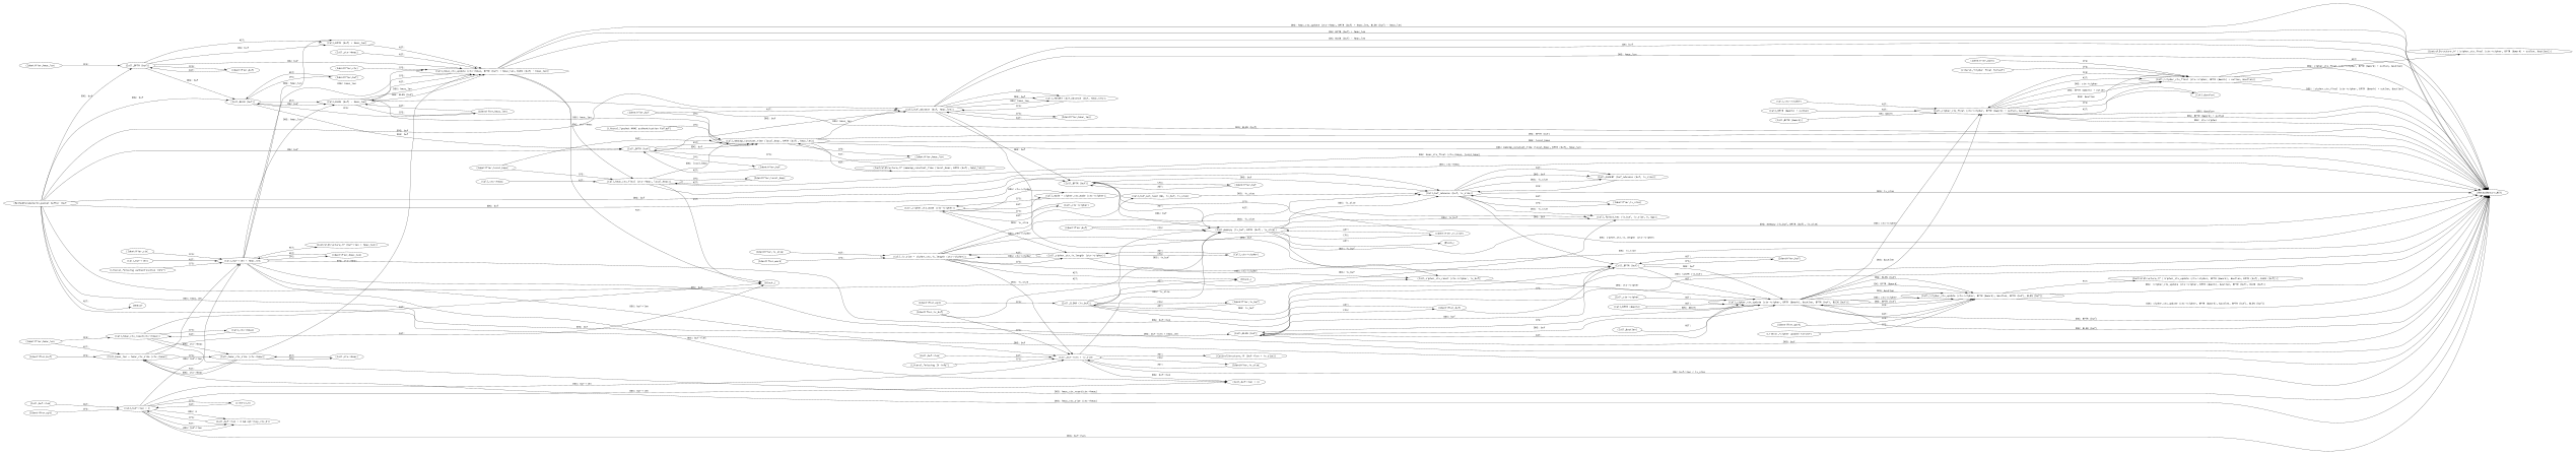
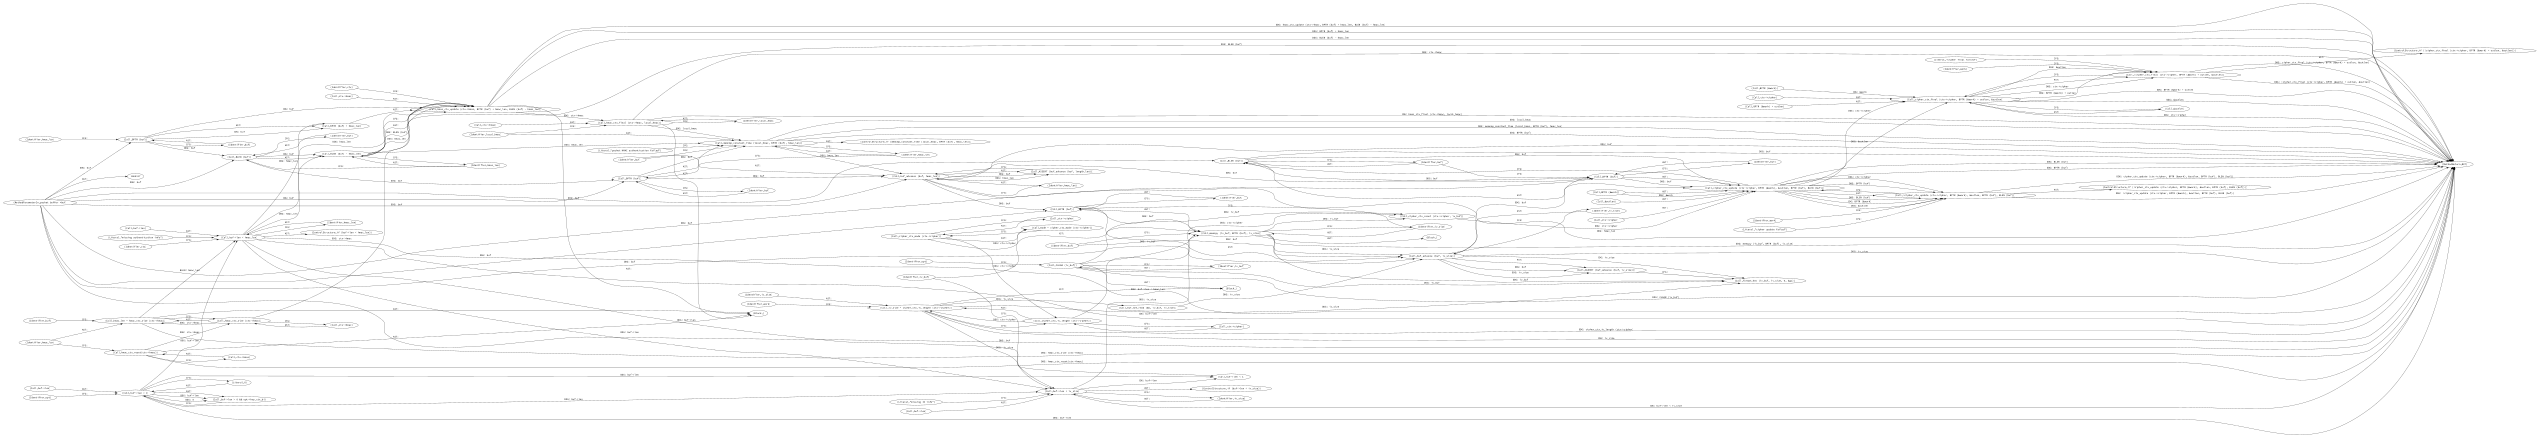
  digraph {
    fontname="Source Code Pro"
    rankdir=LR
    node [fontname="Source Code Pro"]
    edge [fontname="Source Code Pro"]
    n1 [label="(Call,BLEN (buf))"]
    n2 [label="(Call,cipher_ctx_update (ctx->cipher, BPTR (&work), &outlen, BPTR (buf), BLEN (buf)))"]
    n3 [label="(MethodReturn,RET)"]
    n4 [label="(Identifier,buf)"]
    n5 [label="(Call,!cipher_ctx_update (ctx->cipher, BPTR (&work), &outlen, BPTR (buf), BLEN (buf)))"]
    n6 [label="(Call,cipher_ctx_final (ctx->cipher, BPTR (&work) + outlen, &outlen))"]
    n7 [label="(Call,BPTR (buf))"]
    n8 [label="(Identifier,buf)"]
    n9 [label="(Call,buf_advance (buf, hmac_len))"]
    n10 [label="(Call,BPTR (buf))"]
-   n11 [label="(Call,ASSERT (buf_advance (buf, hmac_len)))"]
+   n11 [label="(Call,ASSERT (buf_advance (buf, length_len)))"]
    n12 [label="(Identifier,hmac_len)"]
    n13 [label="(Call,buf_advance (buf, iv_size))"]
    n14 [label="(Call,memcpy (iv_buf, BPTR (buf), iv_size))"]
    n15 [label="(Identifier,buf)"]
    n16 [label="(Call,BPTR (buf))"]
    n17 [label="(Call,memcmp_constant_time (local_hmac, BPTR (buf), hmac_len))"]
    n18 [label="(Identifier,buf)"]
    n19 [label="(Identifier,hmac_len)"]
    n20 [label="(ControlStructure,if (memcmp_constant_time (local_hmac, BPTR (buf), hmac_len)))"]
    n21 [label="(Call,BLEN (buf))"]
    n22 [label="(Call,BLEN (buf) - hmac_len)"]
    n23 [label="(Identifier,buf)"]
    n24 [label="(Call,hmac_ctx_update (ctx->hmac, BPTR (buf) + hmac_len, BLEN (buf) - hmac_len))"]
    n25 [label="(Identifier,hmac_len)"]
    n26 [label="(Call,BPTR (buf))"]
    n27 [label="(Identifier,buf)"]
    n28 [label="(Call,BPTR (buf) + hmac_len)"]
    n29 [label="(Call,hmac_ctx_final (ctx->hmac, local_hmac))"]
    n30 [label="(Block,)"]
    n31 [label="(MethodParameterIn,packet buffer *buf)"]
    1000117
    n33 [label="(Call,format_hex (iv_buf, iv_size, 0, &gc))"]
    n34 [label="(Identifier,iv_size)"]
    n35 [label="(Call,ASSERT (buf_advance (buf, iv_size)))"]
    n36 [label="(Identifier,local_hmac)"]
    n37 [label="(Call,hmac_ctx_size (ctx->hmac))"]
    n38 [label="(Call,hmac_len = hmac_ctx_size (ctx->hmac))"]
    n39 [label="(Call,ctx->hmac)"]
    n40 [label="(Call,buf->len < hmac_len)"]
    n41 [label="(Call,hmac_ctx_reset(ctx->hmac))"]
    n42 [label="(Call,ctx->hmac)"]
    n43 [label="(Call,buf->len < iv_size)"]
    n44 [label="(ControlStructure,if (buf->len < hmac_len))"]
    n45 [label="(Identifier,hmac_len)"]
    n46 [label="(Call,buf->len < 1)"]
    n47 [label="(ControlStructure,if (buf->len < iv_size))"]
    n48 [label="(Identifier,iv_size)"]
    n49 [label="(Call,buf->len > 0)"]
    n50 [label="(Literal,0)"]
    n51 [label="(Call,buf->len > 0 && opt->key_ctx_bi)"]
    n52 [label="(Call,buf_set_read (&b, iv_buf, iv_size))"]
    n53 [label="(Identifier,iv_size)"]
    n54 [label="(Block,)"]
    n55 [label="(Call,cipher_ctx_reset (ctx->cipher, iv_buf))"]
    n56 [label="(Call,CLEAR (iv_buf))"]
    n57 [label="(Block,)"]
    n58 [label="(Identifier,iv_buf)"]
    n59 [label="(Call,iv_size = cipher_ctx_iv_length (ctx->cipher))"]
    n60 [label="(Call,cipher_ctx_iv_length (ctx->cipher))"]
    n61 [label="(Call,ctx->cipher)"]
    n62 [label="(Call,cipher_ctx_mode (ctx->cipher))"]
    n63 [label="(Call,ctx->cipher)"]
    n64 [label="(Call,mode = cipher_ctx_mode (ctx->cipher))"]
    n65 [label="(ControlStructure,if (!cipher_ctx_update (ctx->cipher, BPTR (&work), &outlen, BPTR (buf), BLEN (buf))))"]
    n66 [label="(Call,!cipher_ctx_final (ctx->cipher, BPTR (&work) + outlen, &outlen))"]
    n67 [label="(Call,&outlen)"]
    n68 [label="(ControlStructure,if (!cipher_ctx_final (ctx->cipher, BPTR (&work) + outlen, &outlen)))"]
    n69 [label="(Identifier,ctx)"]
    n70 [label="(Identifier,hmac_len)"]
    n71 [label="(Identifier,work)"]
    n72 [label="(Identifier,opt)"]
    n73 [label="(Call,BPTR (&work) + outlen)"]
    n74 [label="(Call,BPTR (&work))"]
    n75 [label="(Call,buf->len)"]
    n76 [label="(Call,ctx->hmac)"]
    n77 [label="(Identifier,work)"]
    n78 [label="(Literal,\"cipher update failed\")"]
    n79 [label="(Call,buf->len)"]
    n80 [label="(Identifier,work)"]
    n81 [label="(Literal,\"cipher final failed\")"]
    n82 [label="(Identifier,buf)"]
    n83 [label="(Identifier,opt)"]
    n84 [label="(Call,ctx->cipher)"]
    n85 [label="(Identifier,buf)"]
    n86 [label="(Literal,\"missing authentication info\")"]
    n87 [label="(Literal,\"packet HMAC authentication failed\")"]
    n88 [label="(Literal,\"missing IV info\")"]
    n89 [label="(Call,buf->len)"]
    n90 [label="(Call,&outlen)"]
    n91 [label="(Identifier,iv_buf)"]
    n92 [label="(Identifier,iv_size)"]
    n93 [label="(Identifier,ctx)"]
    n94 [label="(Identifier,buf)"]
    n95 [label="(Identifier,hmac_len)"]
    n96 [label="(Identifier,local_hmac)"]
    n97 [label="(Call,ctx->cipher)"]
    n98 [label="(Call,BPTR (&work))"]
    n99 [label="(Call,ctx->hmac)"]
    n1 -> n2 [label="AST: "]
    n1 -> n2 [label="DDG: buf"]
    n1 -> n3 [label="DDG: buf"]
    n1 -> n4 [label="CFG: "]
    n2 -> n1 [label="CFG: "]
    n2 -> n3 [label="DDG: BLEN (buf)"]
    n2 -> n3 [label="DDG: BPTR (buf)"]
    n2 -> n5 [label="AST: "]
    n2 -> n5 [label="DDG: BLEN (buf)"]
    n2 -> n5 [label="DDG: BPTR (&work)"]
    n2 -> n5 [label="DDG: &outlen"]
    n2 -> n5 [label="DDG: ctx->cipher"]
    n2 -> n5 [label="DDG: BPTR (buf)"]
    n2 -> n6 [label="DDG: ctx->cipher"]
    n2 -> n6 [label="DDG: &outlen"]
    n4 -> n1 [label="AST: "]
    n4 -> n7 [label="CFG: "]
    n5 -> n2 [label="CFG: "]
    n5 -> n3 [label="DDG: !cipher_ctx_update (ctx->cipher, BPTR (&work), &outlen, BPTR (buf), BLEN (buf))"]
    n5 -> n3 [label="DDG: cipher_ctx_update (ctx->cipher, BPTR (&work), &outlen, BPTR (buf), BLEN (buf))"]
    n5 -> n65 [label="AST: "]
    n6 -> n3 [label="DDG: BPTR (&work) + outlen"]
    n6 -> n3 [label="DDG: &outlen"]
    n6 -> n3 [label="DDG: ctx->cipher"]
    n6 -> n66 [label="AST: "]
    n6 -> n66 [label="DDG: ctx->cipher"]
    n6 -> n66 [label="DDG: BPTR (&work) + outlen"]
    n6 -> n66 [label="DDG: &outlen"]
    n6 -> n67 [label="CFG: "]
    n7 -> n1 [label="DDG: buf"]
    n7 -> n2 [label="AST: "]
    n7 -> n2 [label="DDG: buf"]
    n7 -> n8 [label="CFG: "]
    n8 -> n7 [label="AST: "]
    n9 -> n3 [label="DDG: hmac_len"]
    n9 -> n3 [label="DDG: buf"]
    n9 -> n7 [label="DDG: buf"]
    n9 -> n10 [label="DDG: buf"]
    n9 -> n11 [label="AST: "]
    n9 -> n11 [label="DDG: buf"]
    n9 -> n11 [label="DDG: hmac_len"]
    n9 -> n12 [label="CFG: "]
    n10 -> n13 [label="DDG: buf"]
    n10 -> n14 [label="AST: "]
    n10 -> n14 [label="DDG: buf"]
    n10 -> n15 [label="CFG: "]
    n11 -> n9 [label="CFG: "]
    n12 -> n9 [label="AST: "]
    n13 -> n3 [label="DDG: iv_size"]
    n13 -> n7 [label="DDG: buf"]
    n13 -> n33 [label="DDG: iv_size"]
    n13 -> n34 [label="CFG: "]
    n13 -> n35 [label="AST: "]
    n13 -> n35 [label="DDG: buf"]
    n13 -> n35 [label="DDG: iv_size"]
    n14 -> n3 [label="DDG: memcpy (iv_buf, BPTR (buf), iv_size)"]
    n14 -> n13 [label="DDG: iv_size"]
    n14 -> n33 [label="DDG: iv_buf"]
    n14 -> n53 [label="CFG: "]
    n14 -> n54 [label="AST: "]
    n14 -> n55 [label="DDG: iv_buf"]
    n15 -> n10 [label="AST: "]
    n16 -> n9 [label="DDG: buf"]
    n16 -> n17 [label="AST: "]
    n16 -> n17 [label="DDG: buf"]
    n16 -> n18 [label="CFG: "]
    n17 -> n3 [label="DDG: BPTR (buf)"]
    n17 -> n3 [label="DDG: local_hmac"]
    n17 -> n3 [label="DDG: memcmp_constant_time (local_hmac, BPTR (buf), hmac_len)"]
    n17 -> n9 [label="DDG: hmac_len"]
    n17 -> n19 [label="CFG: "]
    n17 -> n20 [label="AST: "]
    n18 -> n16 [label="AST: "]
    n19 -> n16 [label="CFG: "]
    n19 -> n17 [label="AST: "]
    n21 -> n16 [label="DDG: buf"]
    n21 -> n22 [label="AST: "]
    n21 -> n22 [label="DDG: buf"]
    n21 -> n23 [label="CFG: "]
    n22 -> n3 [label="DDG: BLEN (buf)"]
    n22 -> n17 [label="DDG: hmac_len"]
    n22 -> n24 [label="AST: "]
    n22 -> n24 [label="DDG: BLEN (buf)"]
    n22 -> n24 [label="DDG: hmac_len"]
    n22 -> n25 [label="CFG: "]
    n23 -> n21 [label="AST: "]
    n24 -> n3 [label="DDG: BPTR (buf) + hmac_len"]
    n24 -> n3 [label="DDG: BLEN (buf) - hmac_len"]
    n24 -> n3 [label="DDG: hmac_ctx_update (ctx->hmac, BPTR (buf) + hmac_len, BLEN (buf) - hmac_len)"]
    n24 -> n22 [label="CFG: "]
    n24 -> n29 [label="DDG: ctx->hmac"]
    n24 -> n30 [label="AST: "]
    n25 -> n21 [label="CFG: "]
    n25 -> n22 [label="AST: "]
    n26 -> n21 [label="DDG: buf"]
    n26 -> n24 [label="DDG: buf"]
    n26 -> n27 [label="CFG: "]
    n26 -> n28 [label="AST: "]
    n26 -> n28 [label="DDG: buf"]
    n27 -> n26 [label="AST: "]
    n28 -> n24 [label="AST: "]
    n29 -> n3 [label="DDG: ctx->hmac"]
    n29 -> n3 [label="DDG: hmac_ctx_final (ctx->hmac, local_hmac)"]
    n29 -> n17 [label="DDG: local_hmac"]
    n29 -> n30 [label="AST: "]
    n29 -> n36 [label="CFG: "]
    n31 -> n1 [label="DDG: buf"]
    n31 -> n3 [label="DDG: buf"]
    n31 -> n7 [label="DDG: buf"]
    n31 -> n9 [label="DDG: buf"]
    n31 -> n10 [label="DDG: buf"]
    n31 -> n13 [label="DDG: buf"]
    n31 -> n16 [label="DDG: buf"]
    n31 -> n21 [label="DDG: buf"]
    n31 -> n26 [label="DDG: buf"]
    n31 -> 1000117 [label="AST: "]
    n34 -> n13 [label="AST: "]
-   n35 -> n13 [label="CFG: "]
+   n35 -> n33 [label="CFG: "]
    n36 -> n29 [label="AST: "]
    n37 -> n24 [label="DDG: ctx->hmac"]
    n37 -> n38 [label="AST: "]
    n37 -> n38 [label="DDG: ctx->hmac"]
    n37 -> n39 [label="CFG: "]
    n38 -> n3 [label="DDG: hmac_ctx_size (ctx->hmac)"]
    n38 -> n30 [label="AST: "]
    n38 -> n37 [label="CFG: "]
-   n38 -> n40 [label="DDG: hmac_len"]
+   n38 -> n40 [label="BLEN: hmac_len"]
    n39 -> n37 [label="AST: "]
    n40 -> n3 [label="DDG: buf->len < hmac_len"]
    n40 -> n3 [label="DDG: buf->len"]
    n40 -> n22 [label="DDG: hmac_len"]
    n40 -> n24 [label="DDG: hmac_len"]
    n40 -> n28 [label="DDG: hmac_len"]
    n40 -> n43 [label="DDG: buf->len"]
    n40 -> n44 [label="AST: "]
    n40 -> n45 [label="CFG: "]
    n40 -> n46 [label="DDG: buf->len"]
    n41 -> n3 [label="DDG: hmac_ctx_reset(ctx->hmac)"]
    n41 -> n30 [label="AST: "]
    n41 -> n37 [label="DDG: ctx->hmac"]
    n41 -> n42 [label="CFG: "]
    n42 -> n41 [label="AST: "]
    n43 -> n3 [label="DDG: buf->len < iv_size"]
    n43 -> n14 [label="DDG: iv_size"]
    n43 -> n46 [label="DDG: buf->len"]
    n43 -> n47 [label="AST: "]
    n43 -> n48 [label="CFG: "]
    n45 -> n40 [label="AST: "]
    n48 -> n43 [label="AST: "]
    n49 -> n3 [label="DDG: buf->len"]
    n49 -> n40 [label="DDG: buf->len"]
    n49 -> n43 [label="DDG: buf->len"]
    n49 -> n46 [label="DDG: buf->len"]
    n49 -> n50 [label="CFG: "]
    n49 -> n51 [label="AST: "]
    n49 -> n51 [label="DDG: buf->len"]
    n49 -> n51 [label="DDG: 0"]
    n50 -> n49 [label="AST: "]
    n51 -> n49 [label="CFG: "]
    n52 -> n13 [label="DDG: iv_size"]
    n53 -> n10 [label="CFG: "]
    n53 -> n14 [label="AST: "]
    n55 -> n2 [label="DDG: ctx->cipher"]
    n56 -> n3 [label="DDG: CLEAR (iv_buf)"]
    n56 -> n14 [label="DDG: iv_buf"]
    n56 -> n33 [label="DDG: iv_buf"]
    n56 -> n55 [label="DDG: iv_buf"]
    n56 -> n57 [label="AST: "]
    n56 -> n58 [label="CFG: "]
    n58 -> n56 [label="AST: "]
    n59 -> n3 [label="DDG: cipher_ctx_iv_length (ctx->cipher)"]
    n59 -> n3 [label="DDG: iv_size"]
    n59 -> n33 [label="DDG: iv_size"]
    n59 -> n43 [label="DDG: iv_size"]
    n59 -> n52 [label="DDG: iv_size"]
    n59 -> n57 [label="AST: "]
    n59 -> n60 [label="CFG: "]
    n60 -> n55 [label="DDG: ctx->cipher"]
    n60 -> n59 [label="AST: "]
    n60 -> n59 [label="DDG: ctx->cipher"]
    n60 -> n61 [label="CFG: "]
    n61 -> n60 [label="AST: "]
    n62 -> n60 [label="DDG: ctx->cipher"]
    n62 -> n63 [label="CFG: "]
    n62 -> n64 [label="AST: "]
    n62 -> n64 [label="DDG: ctx->cipher"]
    n63 -> n62 [label="AST: "]
    n64 -> n62 [label="CFG: "]
    n66 -> n3 [label="DDG: !cipher_ctx_final (ctx->cipher, BPTR (&work) + outlen, &outlen)"]
    n66 -> n3 [label="DDG: cipher_ctx_final (ctx->cipher, BPTR (&work) + outlen, &outlen)"]
    n66 -> n6 [label="CFG: "]
    n66 -> n68 [label="AST: "]
    n67 -> n6 [label="AST: "]
    n69 -> n40 [label="CFG: "]
    n70 -> n38 [label="AST: "]
    n70 -> n41 [label="CFG: "]
    n71 -> n66 [label="CFG: "]
    n72 -> n49 [label="CFG: "]
    n73 -> n6 [label="AST: "]
    n74 -> n6 [label="DDG: &work"]
    n75 -> n40 [label="AST: "]
    n76 -> n29 [label="AST: "]
    n77 -> n5 [label="CFG: "]
    n78 -> n5 [label="CFG: "]
    n79 -> n49 [label="AST: "]
    n80 -> n59 [label="CFG: "]
    n81 -> n66 [label="CFG: "]
    n82 -> n9 [label="AST: "]
    n82 -> n17 [label="CFG: "]
    n83 -> n56 [label="CFG: "]
    n84 -> n2 [label="AST: "]
    n85 -> n13 [label="AST: "]
    n85 -> n14 [label="CFG: "]
    n86 -> n40 [label="CFG: "]
    n87 -> n17 [label="CFG: "]
    n88 -> n43 [label="CFG: "]
    n89 -> n43 [label="AST: "]
    n90 -> n2 [label="AST: "]
    n91 -> n14 [label="AST: "]
    n91 -> n43 [label="CFG: "]
    n92 -> n59 [label="AST: "]
    n93 -> n24 [label="CFG: "]
    n94 -> n38 [label="CFG: "]
    n95 -> n26 [label="CFG: "]
    n96 -> n17 [label="AST: "]
    n96 -> n29 [label="CFG: "]
    n97 -> n6 [label="AST: "]
    n98 -> n2 [label="AST: "]
    n98 -> n2 [label="DDG: &work"]
    n99 -> n24 [label="AST: "]
  }
